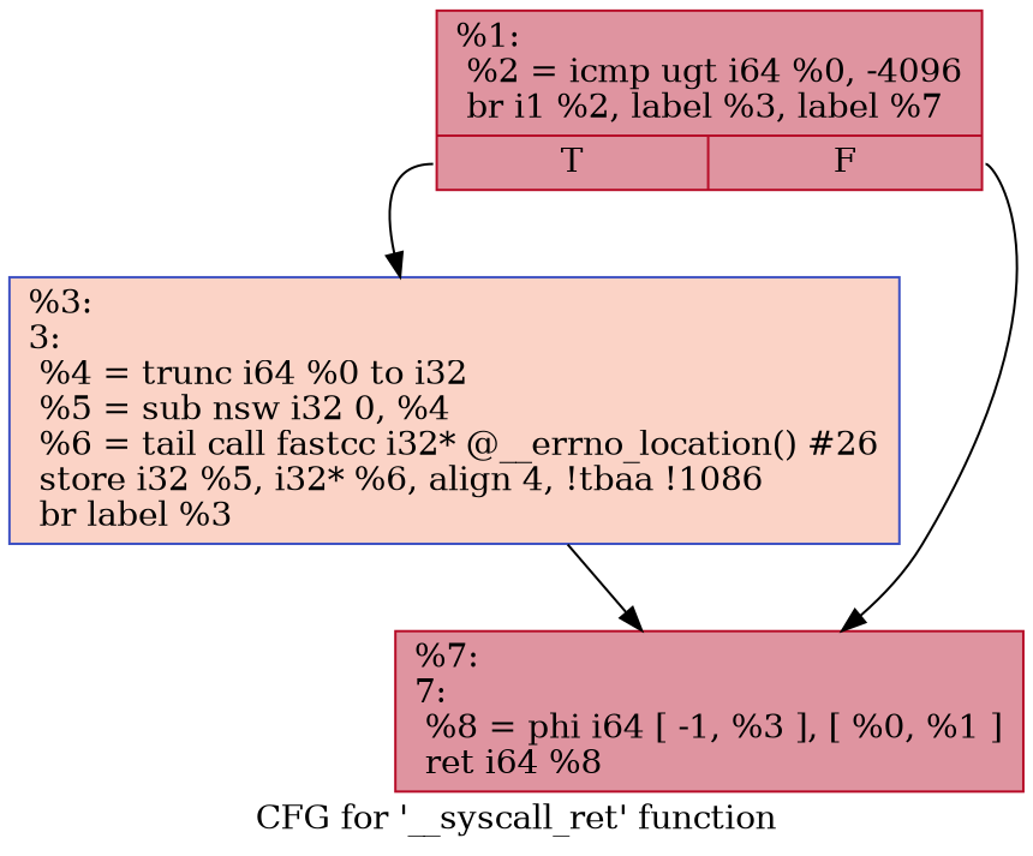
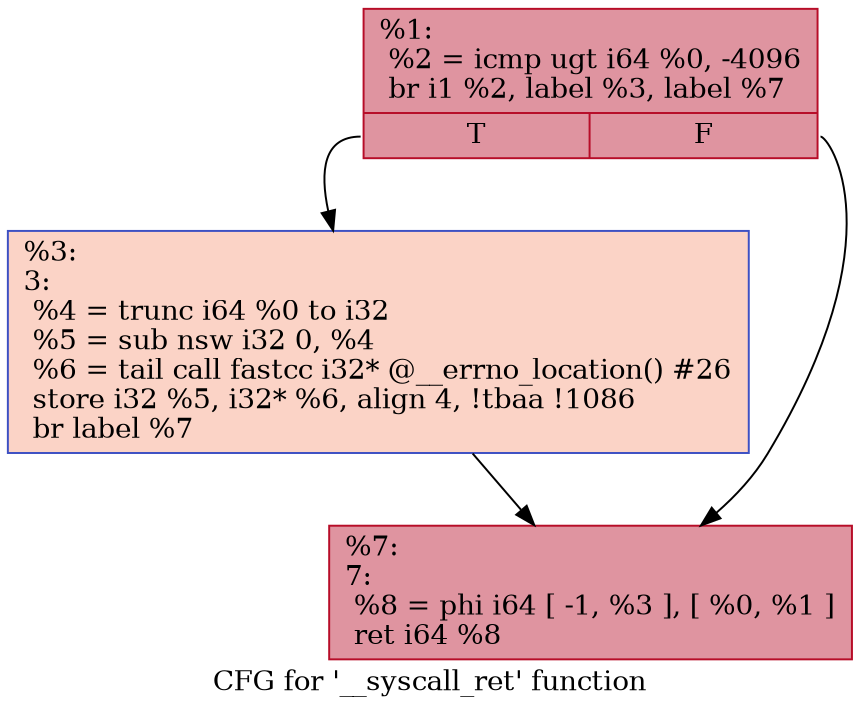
  digraph {
    label="CFG for '__syscall_ret' function"
    fontname="DejaVu Serif"
    node [color="#b70d28ff" fillcolor="#b70d2870" shape=record style=filled fontname="DejaVu Serif"]
    edge [fontname="DejaVu Serif"]
    n1 [label="{%1:\l  %2 = icmp ugt i64 %0, -4096\l  br i1 %2, label %3, label %7\l|{<s0>T|<s1>F}}"]
-   n2 [color="#3d50c3ff" fillcolor="#f59c7d70" label="{%3:\l3:                                                \l  %4 = trunc i64 %0 to i32\l  %5 = sub nsw i32 0, %4\l  %6 = tail call fastcc i32* @__errno_location() #26\l  store i32 %5, i32* %6, align 4, !tbaa !1086\l  br label %3\l}"]
+   n2 [color="#3d50c3ff" fillcolor="#f59c7d70" label="{%3:\l3:                                                \l  %4 = trunc i64 %0 to i32\l  %5 = sub nsw i32 0, %4\l  %6 = tail call fastcc i32* @__errno_location() #26\l  store i32 %5, i32* %6, align 4, !tbaa !1086\l  br label %7\l}"]
    n3 [label="{%7:\l7:                                                \l  %8 = phi i64 [ -1, %3 ], [ %0, %1 ]\l  ret i64 %8\l}"]
    n1 -> n2 [tailport=s0]
    n1 -> n3 [tailport=s1]
    n2 -> n3
  }
